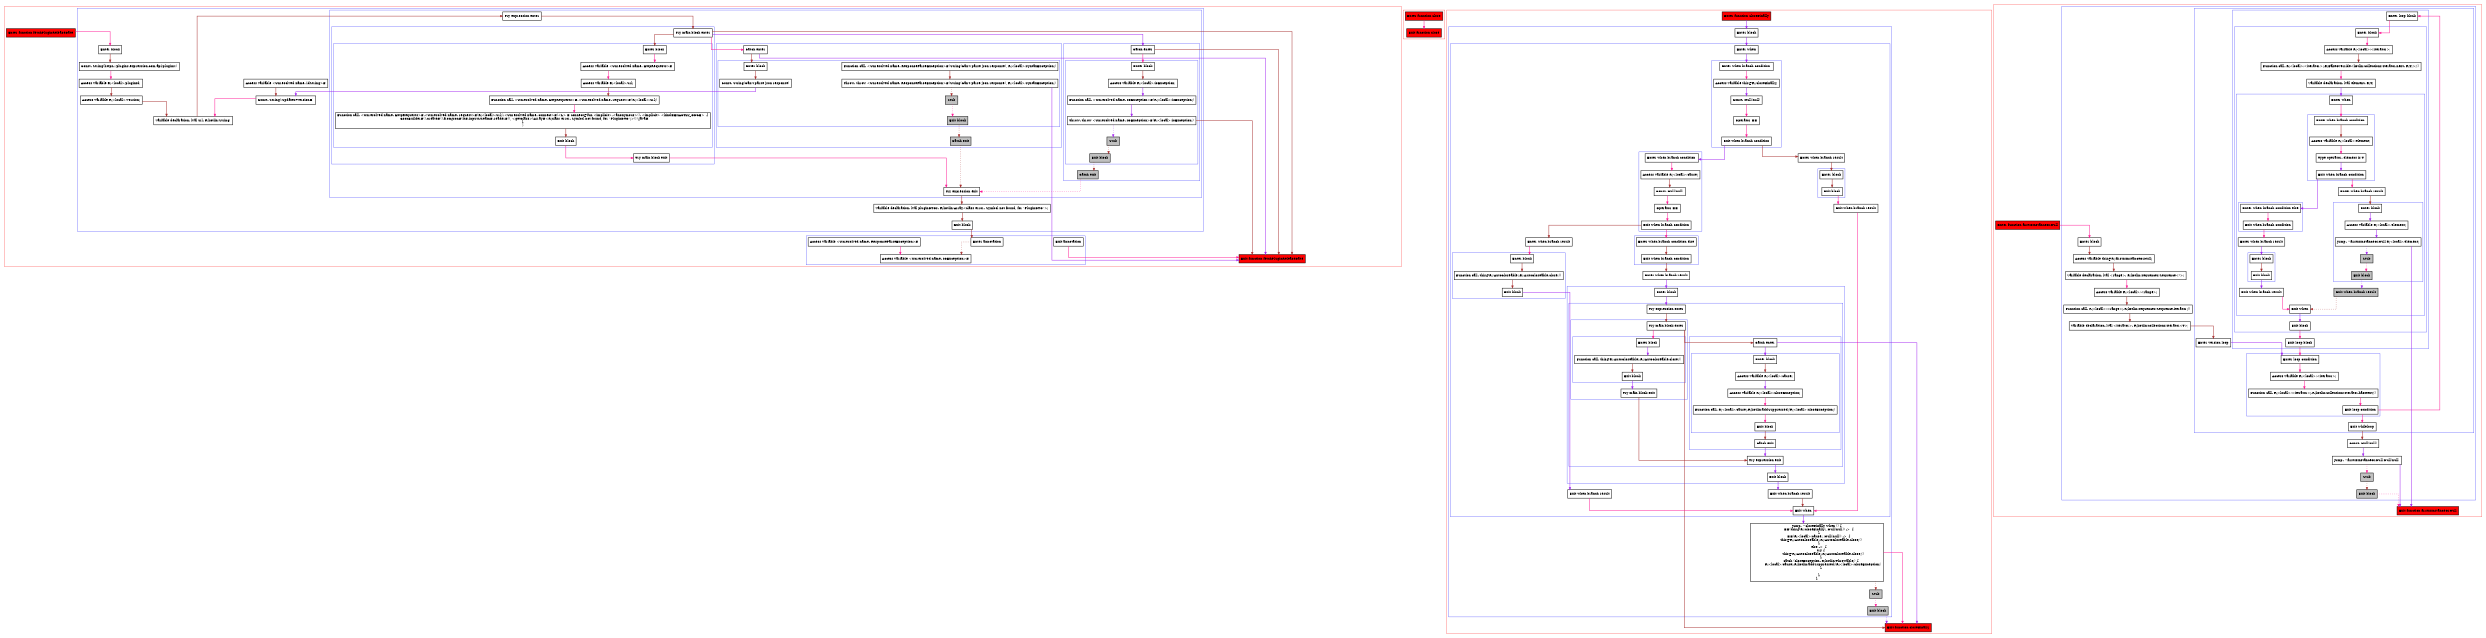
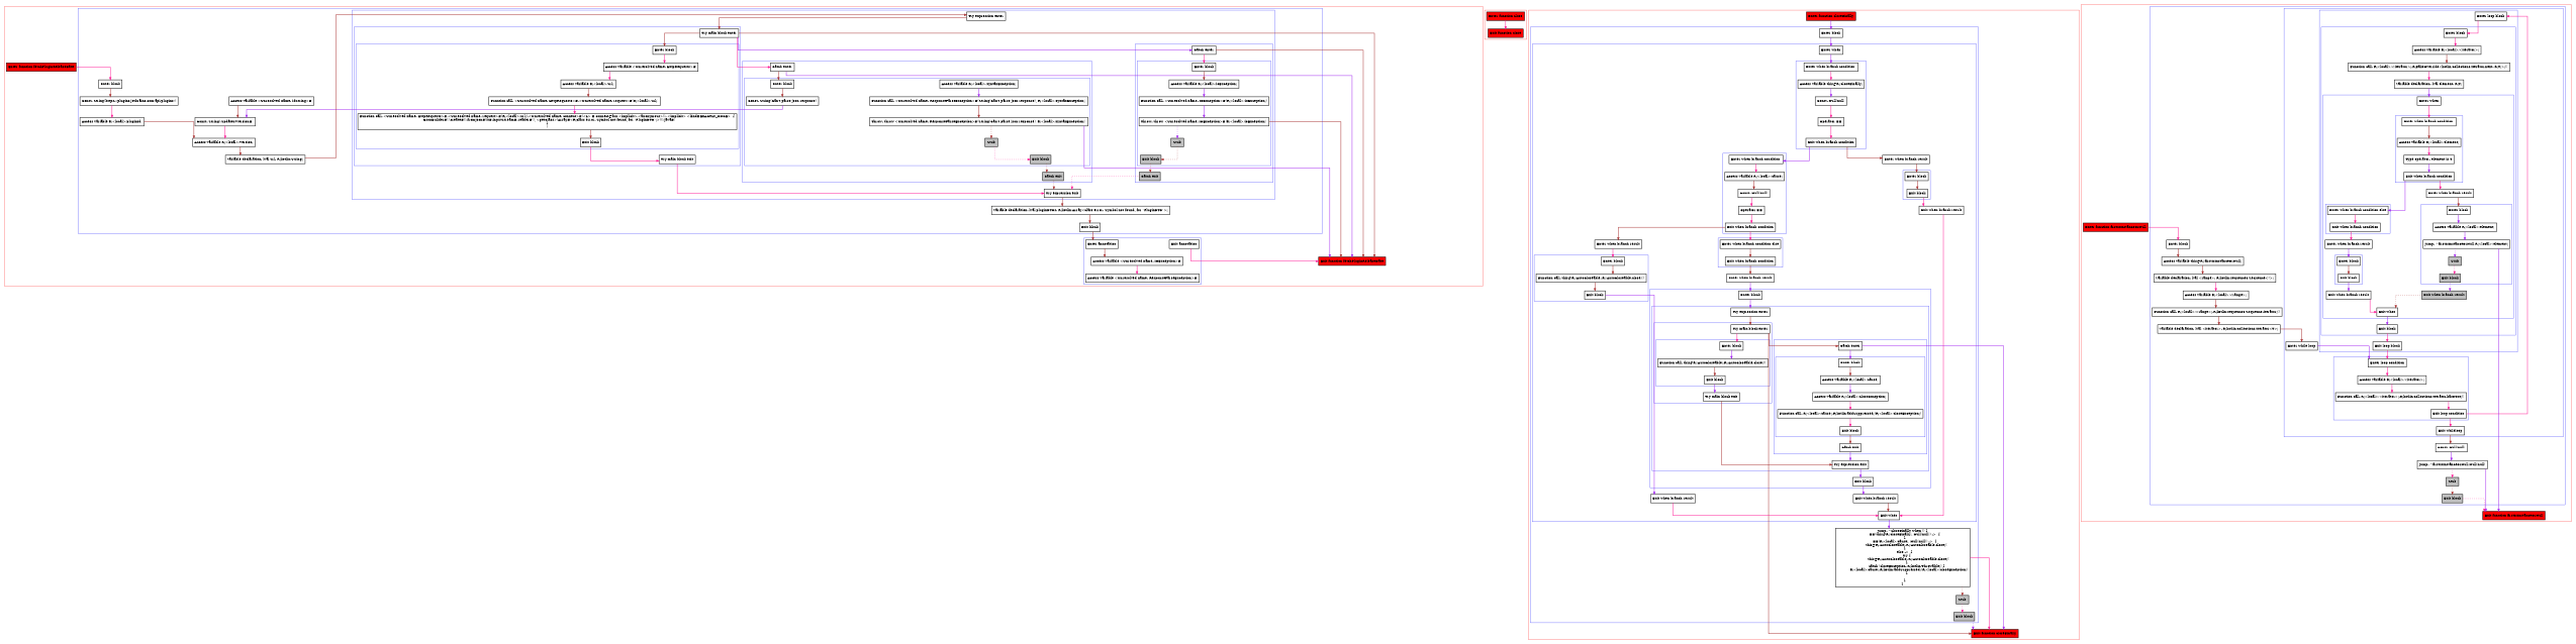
  digraph {
    fontname="DejaVu Serif"
    nodesep=3
    splines=ortho
    node [fontname="DejaVu Serif" penwidth=2 shape=box]
    edge [color=brown fontname="DejaVu Serif" penwidth=2]
    n1 [label="Enter block"]
    n2 [label="Access variable <Unresolved name: HttpRequests>#"]
    n3 [label="Access variable R|<local>/url|"]
    n4 [label="Function call: <Unresolved name: HttpRequests>#.<Unresolved name: request>#(R|<local>/url|)"]
    n5 [label="Function call: <Unresolved name: HttpRequests>#.<Unresolved name: request>#(R|<local>/url|).<Unresolved name: connect>#(<L> = connect@fun <implicit>.<anonymous>(): <implicit> <kind=EXACTLY_ONCE>  {\n    GsonBuilder#().create#().fromJson#(it#.inputStream#.reader#(), <getClass>(Array#<R|class error: Symbol not found, for `PluginDTO`|>()).java#)\n}\n)"]
    n6 [label="Exit block"]
    n7 [label="Try main block enter"]
    n8 [label="Try main block exit"]
    n9 [label="Enter block"]
    n10 [label="Const: String(Can't parse json response)"]
+   n11 [label="Access variable R|<local>/syntaxException|"]
    n12 [label="Function call: <Unresolved name: ResponseParseException>#(String(Can't parse json response), R|<local>/syntaxException|)"]
    n13 [label="Throw: throw <Unresolved name: ResponseParseException>#(String(Can't parse json response), R|<local>/syntaxException|)"]
    n14 [fillcolor=gray label=Stub style=filled]
    n15 [fillcolor=gray label="Exit block" style=filled]
    n16 [label="Catch enter"]
    n17 [fillcolor=gray label="Catch exit" style=filled]
    n18 [label="Enter block"]
    n19 [label="Access variable R|<local>/ioException|"]
    n20 [label="Function call: <Unresolved name: IOException>#(R|<local>/ioException|)"]
    n21 [label="Throw: throw <Unresolved name: IOException>#(R|<local>/ioException|)"]
    n22 [fillcolor=gray label=Stub style=filled]
    n23 [fillcolor=gray label="Exit block" style=filled]
    n24 [label="Catch enter"]
    n25 [fillcolor=gray label="Catch exit" style=filled]
    n26 [label="Try expression enter"]
    n27 [label="Try expression exit"]
    n28 [label="Enter block"]
-   n29 [label="Const: String(https://plugins.expression.com/api/plugins/)"]
+   n29 [label="Const: String(https://plugins.jetbrains.com/api/plugins/)"]
    n30 [label="Access variable R|<local>/pluginId|"]
    n31 [label="Access variable <Unresolved name: idString>#"]
    n32 [label="Const: String(/updates?version=)"]
    n33 [label="Access variable R|<local>/version|"]
    n34 [label="Variable declaration: lval url: R|kotlin/String|"]
    n35 [label="Variable declaration: lval pluginDTOs: R|kotlin/Array<class error: Symbol not found, for `PluginDTO`>|"]
    n36 [label="Exit block"]
    n37 [label="Enter annotation"]
    n38 [label="Access variable <Unresolved name: IOException>#"]
    n39 [label="Access variable <Unresolved name: ResponseParseException>#"]
    n40 [label="Exit annotation"]
    n41 [fillcolor=red label="Enter function fetchPluginReleaseDate" style=filled]
    n42 [fillcolor=red label="Exit function fetchPluginReleaseDate" style=filled]
    n43 [fillcolor=red label="Enter function close" style=filled]
    n44 [fillcolor=red label="Exit function close" style=filled]
    n45 [label="Enter when branch condition "]
    n46 [label="Access variable this@R|/closeFinally|"]
    n47 [label="Const: Null(null)"]
    n48 [label="Operator =="]
    n49 [label="Exit when branch condition"]
    n50 [label="Enter when branch condition "]
    n51 [label="Access variable R|<local>/cause|"]
    n52 [label="Const: Null(null)"]
    n53 [label="Operator =="]
    n54 [label="Exit when branch condition"]
    n55 [label="Enter when branch condition else"]
    n56 [label="Exit when branch condition"]
    n57 [label="Enter block"]
    n58 [label="Function call: this@R|/AutoCloseable|.R|/AutoCloseable.close|()"]
    n59 [label="Exit block"]
    n60 [label="Try main block enter"]
    n61 [label="Try main block exit"]
    n62 [label="Enter block"]
    n63 [label="Access variable R|<local>/cause|"]
    n64 [label="Access variable R|<local>/closeException|"]
    n65 [label="Function call: R|<local>/cause|.R|kotlin/addSuppressed|(R|<local>/closeException|)"]
    n66 [label="Exit block"]
    n67 [label="Catch enter"]
    n68 [label="Catch exit"]
    n69 [label="Try expression enter"]
    n70 [label="Try expression exit"]
    n71 [label="Enter block"]
    n72 [label="Exit block"]
    n73 [label="Enter block"]
    n74 [label="Function call: this@R|/AutoCloseable|.R|/AutoCloseable.close|()"]
    n75 [label="Exit block"]
    n76 [label="Enter block"]
    n77 [label="Exit block"]
    n78 [label="Enter when"]
    n79 [label="Enter when branch result"]
    n80 [label="Exit when branch result"]
    n81 [label="Enter when branch result"]
    n82 [label="Exit when branch result"]
    n83 [label="Enter when branch result"]
    n84 [label="Exit when branch result"]
    n85 [label="Exit when"]
    n86 [label="Enter block"]
    n87 [label="Jump: ^closeFinally when () {\n    ==(this@R|/closeFinally|, Null(null)) ->  {\n    }\n    ==(R|<local>/cause|, Null(null)) ->  {\n        this@R|/AutoCloseable|.R|/AutoCloseable.close|()\n    }\n    else ->  {\n        try {\n            this@R|/AutoCloseable|.R|/AutoCloseable.close|()\n        }\n        catch (closeException: R|kotlin/Throwable|) {\n            R|<local>/cause|.R|kotlin/addSuppressed|(R|<local>/closeException|)\n        }\n\n    }\n}\n"]
    n88 [fillcolor=gray label=Stub style=filled]
    n89 [fillcolor=gray label="Exit block" style=filled]
    n90 [fillcolor=red label="Enter function closeFinally" style=filled]
    n91 [fillcolor=red label="Exit function closeFinally" style=filled]
    n92 [label="Enter loop condition"]
    n93 [label="Access variable R|<local>/<iterator>|"]
    n94 [label="Function call: R|<local>/<iterator>|.R|kotlin/collections/Iterator.hasNext|()"]
    n95 [label="Exit loop condition"]
    n96 [label="Enter when branch condition "]
    n97 [label="Access variable R|<local>/element|"]
    n98 [label="Type operator: element is T"]
    n99 [label="Exit when branch condition"]
    n100 [label="Enter when branch condition else"]
    n101 [label="Exit when branch condition"]
    n102 [label="Enter block"]
    n103 [label="Exit block"]
    n104 [label="Enter block"]
    n105 [label="Access variable R|<local>/element|"]
    n106 [label="Jump: ^firstIsInstanceOrNull R|<local>/element|"]
    n107 [fillcolor=gray label=Stub style=filled]
    n108 [fillcolor=gray label="Exit block" style=filled]
    n109 [label="Enter when"]
    n110 [label="Enter when branch result"]
    n111 [label="Exit when branch result"]
    n112 [label="Enter when branch result"]
    n113 [fillcolor=gray label="Exit when branch result" style=filled]
    n114 [label="Exit when"]
    n115 [label="Enter block"]
    n116 [label="Access variable R|<local>/<iterator>|"]
    n117 [label="Function call: R|<local>/<iterator>|.R|FakeOverride<kotlin/collections/Iterator.next: R|T|>|()"]
    n118 [label="Variable declaration: lval element: R|T|"]
    n119 [label="Exit block"]
    n120 [label="Enter loop block"]
    n121 [label="Exit loop block"]
-   n122 [label="Enter version loop"]
+   n122 [label="Enter while loop"]
    n123 [label="Exit whileloop"]
    n124 [label="Enter block"]
    n125 [label="Access variable this@R|/firstIsInstanceOrNull|"]
    n126 [label="Variable declaration: lval <range>: R|kotlin/sequences/Sequence<*>|"]
    n127 [label="Access variable R|<local>/<range>|"]
    n128 [label="Function call: R|<local>/<range>|.R|kotlin/sequences/Sequence.iterator|()"]
    n129 [label="Variable declaration: lval <iterator>: R|kotlin/collections/Iterator<T>|"]
    n130 [label="Const: Null(null)"]
    n131 [label="Jump: ^firstIsInstanceOrNull Null(null)"]
    n132 [fillcolor=gray label=Stub style=filled]
    n133 [fillcolor=gray label="Exit block" style=filled]
    n134 [fillcolor=red label="Enter function firstIsInstanceOrNull" style=filled]
    n135 [fillcolor=red label="Exit function firstIsInstanceOrNull" style=filled]
    subgraph cluster_1 {
      color=red
      n41
      n42
      subgraph cluster_2 {
        color=blue
        n28
        n29
        n30
        n31
        n32
        n33
        n34
        n35
        n36
        subgraph cluster_3 {
          color=blue
          n26
          n27
          subgraph cluster_4 {
            color=blue
            n7
            n8
            subgraph cluster_5 {
              color=blue
              n1
              n2
              n3
              n4
              n5
              n6
            }
          }
          subgraph cluster_6 {
            color=blue
            n16
            n17
            subgraph cluster_7 {
              color=blue
              n9
              n10
+             n11
              n12
              n13
              n14
              n15
            }
          }
          subgraph cluster_8 {
            color=blue
            n24
            n25
            subgraph cluster_9 {
              color=blue
              n18
              n19
              n20
              n21
              n22
              n23
            }
          }
        }
      }
      subgraph cluster_10 {
        color=blue
        n37
        n38
        n39
        n40
      }
    }
    subgraph cluster_11 {
      color=red
      n43
      n44
    }
    subgraph cluster_12 {
      color=red
      n90
      n91
      subgraph cluster_13 {
        color=blue
        n86
        n87
        n88
        n89
        subgraph cluster_14 {
          color=blue
          n78
          n79
          n80
          n81
          n82
          n83
          n84
          n85
          subgraph cluster_15 {
            color=blue
            n45
            n46
            n47
            n48
            n49
          }
          subgraph cluster_16 {
            color=blue
            n50
            n51
            n52
            n53
            n54
          }
          subgraph cluster_17 {
            color=blue
            n55
            n56
          }
          subgraph cluster_18 {
            color=blue
            n71
            n72
            subgraph cluster_19 {
              color=blue
              n69
              n70
              subgraph cluster_20 {
                color=blue
                n60
                n61
                subgraph cluster_21 {
                  color=blue
                  n57
                  n58
                  n59
                }
              }
              subgraph cluster_22 {
                color=blue
                n67
                n68
                subgraph cluster_23 {
                  color=blue
                  n62
                  n63
                  n64
                  n65
                  n66
                }
              }
            }
          }
          subgraph cluster_24 {
            color=blue
            n73
            n74
            n75
          }
          subgraph cluster_25 {
            color=blue
            n76
            n77
          }
        }
      }
    }
    subgraph cluster_26 {
      color=red
      n134
      n135
      subgraph cluster_27 {
        color=blue
        n124
        n125
        n126
        n127
        n128
        n129
        n130
        n131
        n132
        n133
        subgraph cluster_28 {
          color=blue
          n122
          n123
          subgraph cluster_29 {
            color=blue
            n92
            n93
            n94
            n95
          }
          subgraph cluster_30 {
            color=blue
            n120
            n121
            subgraph cluster_31 {
              color=blue
              n115
              n116
              n117
              n118
              n119
              subgraph cluster_32 {
                color=blue
                n109
                n110
                n111
                n112
                n113
                n114
                subgraph cluster_33 {
                  color=blue
                  n96
                  n97
                  n98
                  n99
                }
                subgraph cluster_34 {
                  color=blue
                  n100
                  n101
                }
                subgraph cluster_35 {
                  color=blue
                  n102
                  n103
                }
                subgraph cluster_36 {
                  color=blue
                  n104
                  n105
                  n106
                  n107
                  n108
                }
              }
            }
          }
        }
      }
    }
    n1 -> n2 [color=deeppink]
    n2 -> n3 [color=deeppink]
    n3 -> n4
    n4 -> n5 [color=deeppink]
    n5 -> n6
    n6 -> n8 [color=deeppink]
    n7 -> n1
    n7 -> n16 [color=deeppink]
    n7 -> n24 [color=purple]
    n7 -> n42
    n8 -> n27 [color=deeppink]
    n9 -> n10
    n10 -> n32 [color=purple]
+   n11 -> n12 [color=purple]
    n12 -> n13
    n13 -> n14 [style=dotted]
    n13 -> n42 [color=purple]
    n14 -> n15 [color=deeppink style=dotted]
    n15 -> n17 [style=dotted]
    n16 -> n9
    n16 -> n42 [color=purple]
    n17 -> n27 [style=dotted]
    n18 -> n19
    n19 -> n20 [color=purple]
    n20 -> n21 [color=purple]
    n21 -> n22 [color=purple style=dotted]
    n21 -> n42
    n22 -> n23 [style=dotted]
    n23 -> n25 [style=dotted]
    n24 -> n18 [color=deeppink]
    n24 -> n42
    n25 -> n27 [color=deeppink style=dotted]
    n26 -> n7
    n27 -> n35
    n28 -> n29
    n29 -> n30 [color=deeppink]
    n30 -> n33
    n31 -> n32
-   n32 -> n34 [color=deeppink]
+   n32 -> n33 [color=deeppink]
    n33 -> n34
    n34 -> n26
    n35 -> n36
    n36 -> n37
-   n37 -> n38 [style=dotted]
-   n39 -> n38 [color=deeppink]
+   n37 -> n38
+   n38 -> n39 [color=deeppink]
    n40 -> n42 [color=deeppink]
    n41 -> n28 [color=deeppink]
    n43 -> n44 [color=deeppink]
    n45 -> n46 [color=deeppink]
    n46 -> n47 [color=purple]
    n47 -> n48 [color=deeppink]
    n48 -> n49 [color=deeppink]
    n49 -> n50 [color=purple]
    n49 -> n83
    n50 -> n51 [color=deeppink]
    n51 -> n52
    n52 -> n53 [color=deeppink]
    n53 -> n54 [color=deeppink]
    n54 -> n55 [color=deeppink]
    n54 -> n81
    n55 -> n56
    n56 -> n79
    n57 -> n58 [color=purple]
    n58 -> n59
    n59 -> n61 [color=purple]
    n60 -> n57 [color=deeppink]
    n60 -> n67
    n60 -> n91
    n61 -> n70
    n62 -> n63
    n63 -> n64 [color=purple]
    n64 -> n65 [color=deeppink]
    n65 -> n66 [color=deeppink]
    n66 -> n68
    n67 -> n62 [color=purple]
    n67 -> n91 [color=purple]
    n68 -> n70 [color=purple]
    n69 -> n60
    n70 -> n72 [color=purple]
    n71 -> n69 [color=purple]
    n72 -> n80 [color=purple]
    n73 -> n74
    n74 -> n75
    n75 -> n82 [color=purple]
    n76 -> n77
    n77 -> n84 [color=deeppink]
    n78 -> n45 [color=purple]
    n79 -> n71 [color=purple]
    n80 -> n85
    n81 -> n73 [color=deeppink]
    n82 -> n85 [color=deeppink]
    n83 -> n76
    n84 -> n85 [color=deeppink]
    n85 -> n87 [color=purple]
    n86 -> n78 [color=purple]
    n87 -> n88 [style=dotted]
    n87 -> n91 [color=deeppink]
    n88 -> n89 [color=deeppink style=dotted]
    n89 -> n91 [color=purple style=dotted]
    n90 -> n86 [color=purple]
    n92 -> n93 [color=deeppink]
    n93 -> n94 [color=deeppink]
    n94 -> n95 [color=deeppink]
    n95 -> n120 [color=deeppink]
    n95 -> n123 [color=deeppink]
    n96 -> n97
    n97 -> n98 [color=deeppink]
    n98 -> n99 [color=purple]
    n99 -> n100 [color=purple]
    n99 -> n112 [color=deeppink]
    n100 -> n101 [color=deeppink]
    n101 -> n110 [color=deeppink]
    n102 -> n103
    n103 -> n111 [color=purple]
    n104 -> n105 [color=purple]
    n105 -> n106 [color=purple]
    n106 -> n107 [color=purple style=dotted]
    n106 -> n135 [color=purple]
    n107 -> n108 [color=deeppink style=dotted]
    n108 -> n113 [color=purple style=dotted]
    n109 -> n96 [color=deeppink]
    n110 -> n102 [color=purple]
    n111 -> n114 [color=deeppink]
    n112 -> n104
    n113 -> n114 [style=dotted]
    n114 -> n119 [color=purple]
    n115 -> n116 [color=deeppink]
    n116 -> n117
    n117 -> n118 [color=deeppink]
    n118 -> n109 [color=purple]
    n119 -> n121 [color=deeppink]
    n120 -> n115 [color=deeppink]
    n121 -> n92 [color=deeppink]
    n122 -> n92 [color=purple]
    n123 -> n130
    n124 -> n125
    n125 -> n126
    n126 -> n127 [color=deeppink]
    n127 -> n128
    n128 -> n129
    n129 -> n122
    n130 -> n131 [color=purple]
    n131 -> n132 [color=deeppink style=dotted]
    n131 -> n135 [color=purple]
    n132 -> n133 [style=dotted]
    n133 -> n135 [color=deeppink style=dotted]
    n134 -> n124 [color=deeppink]
  }
